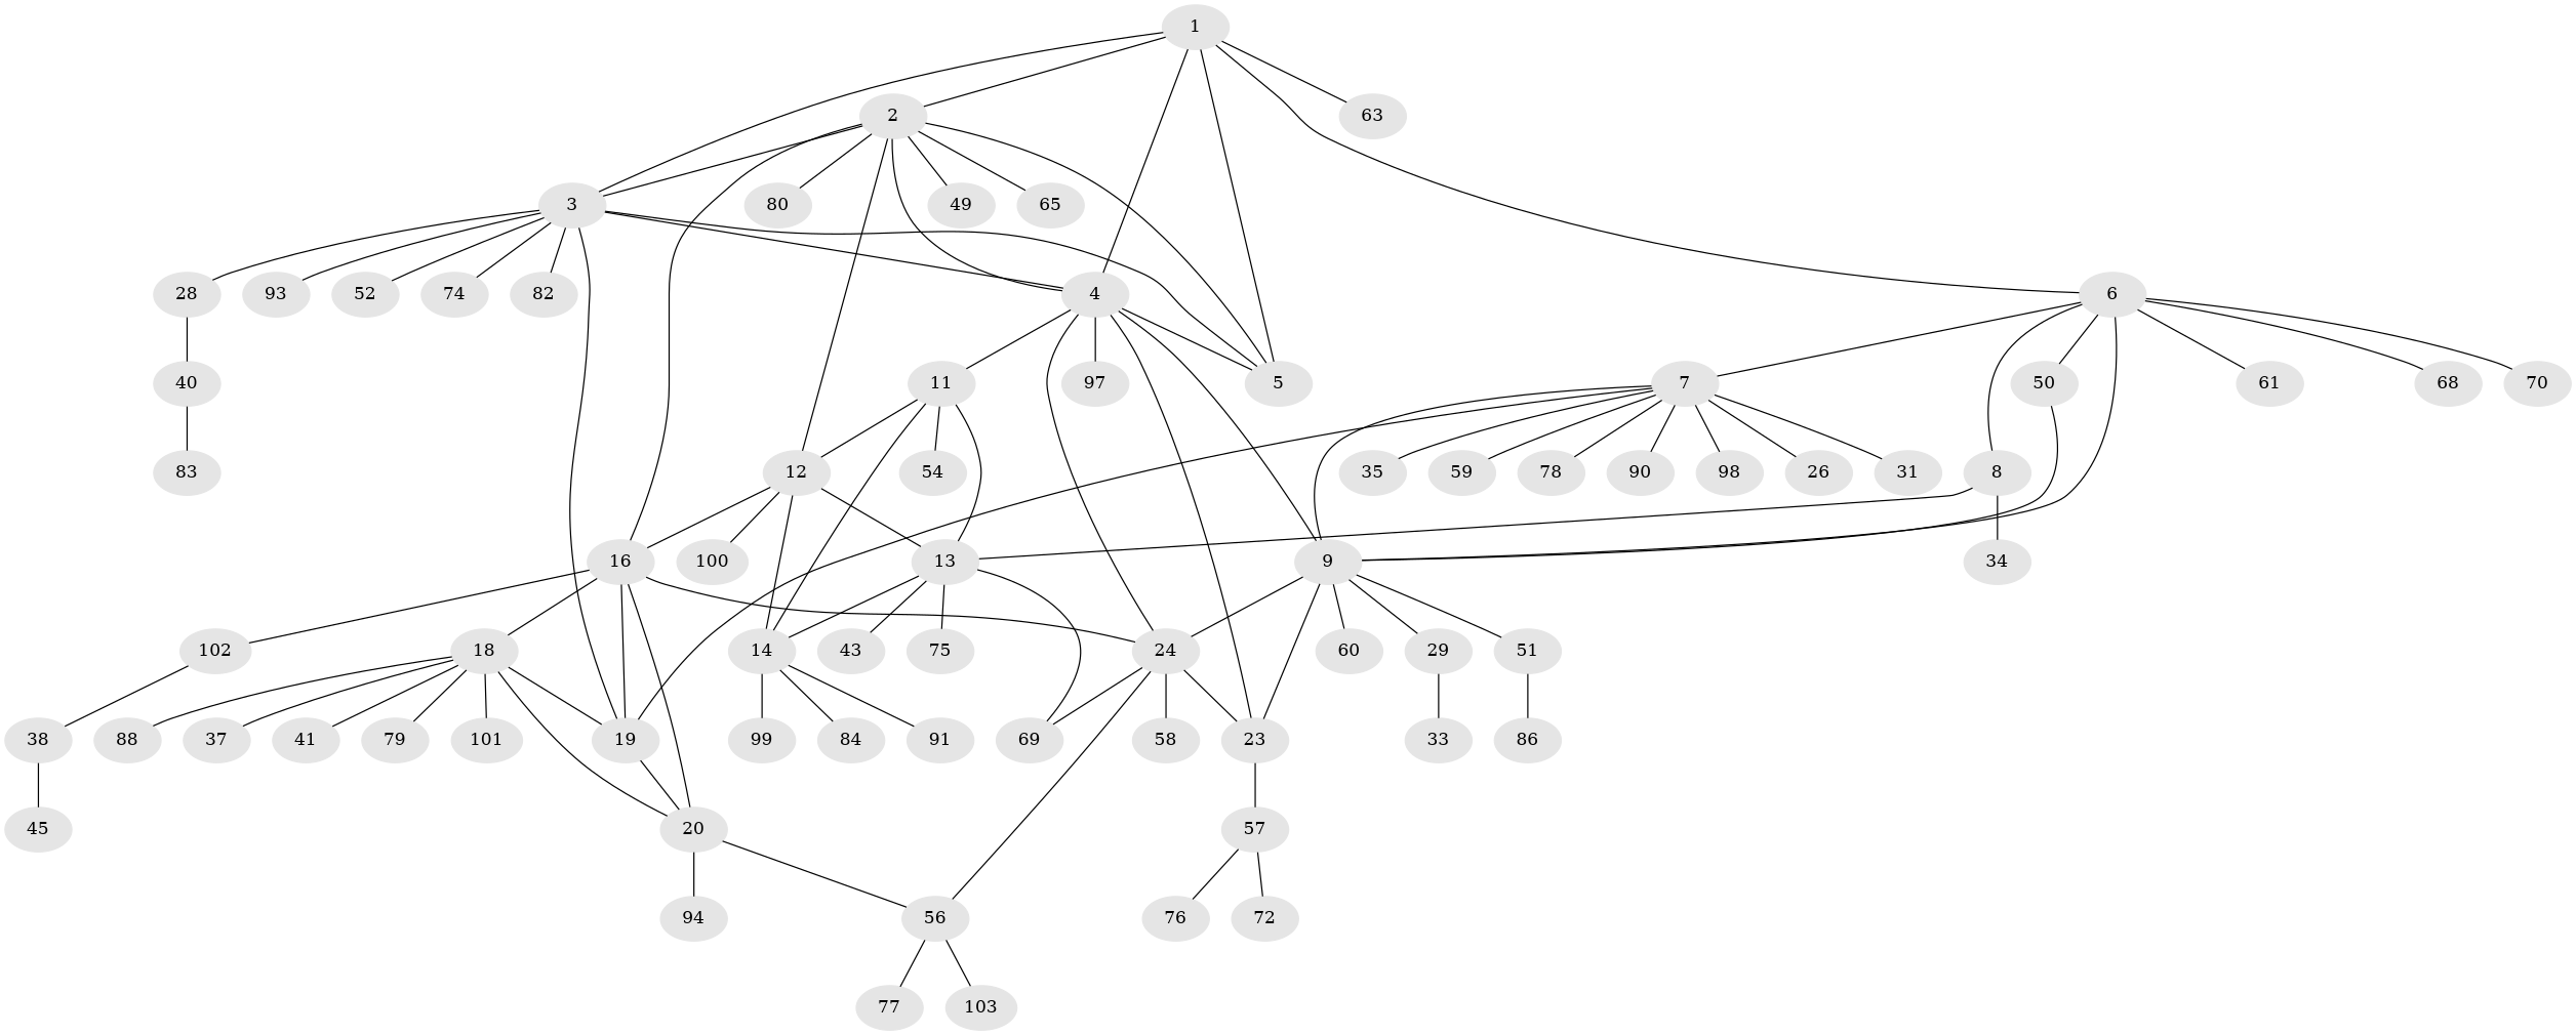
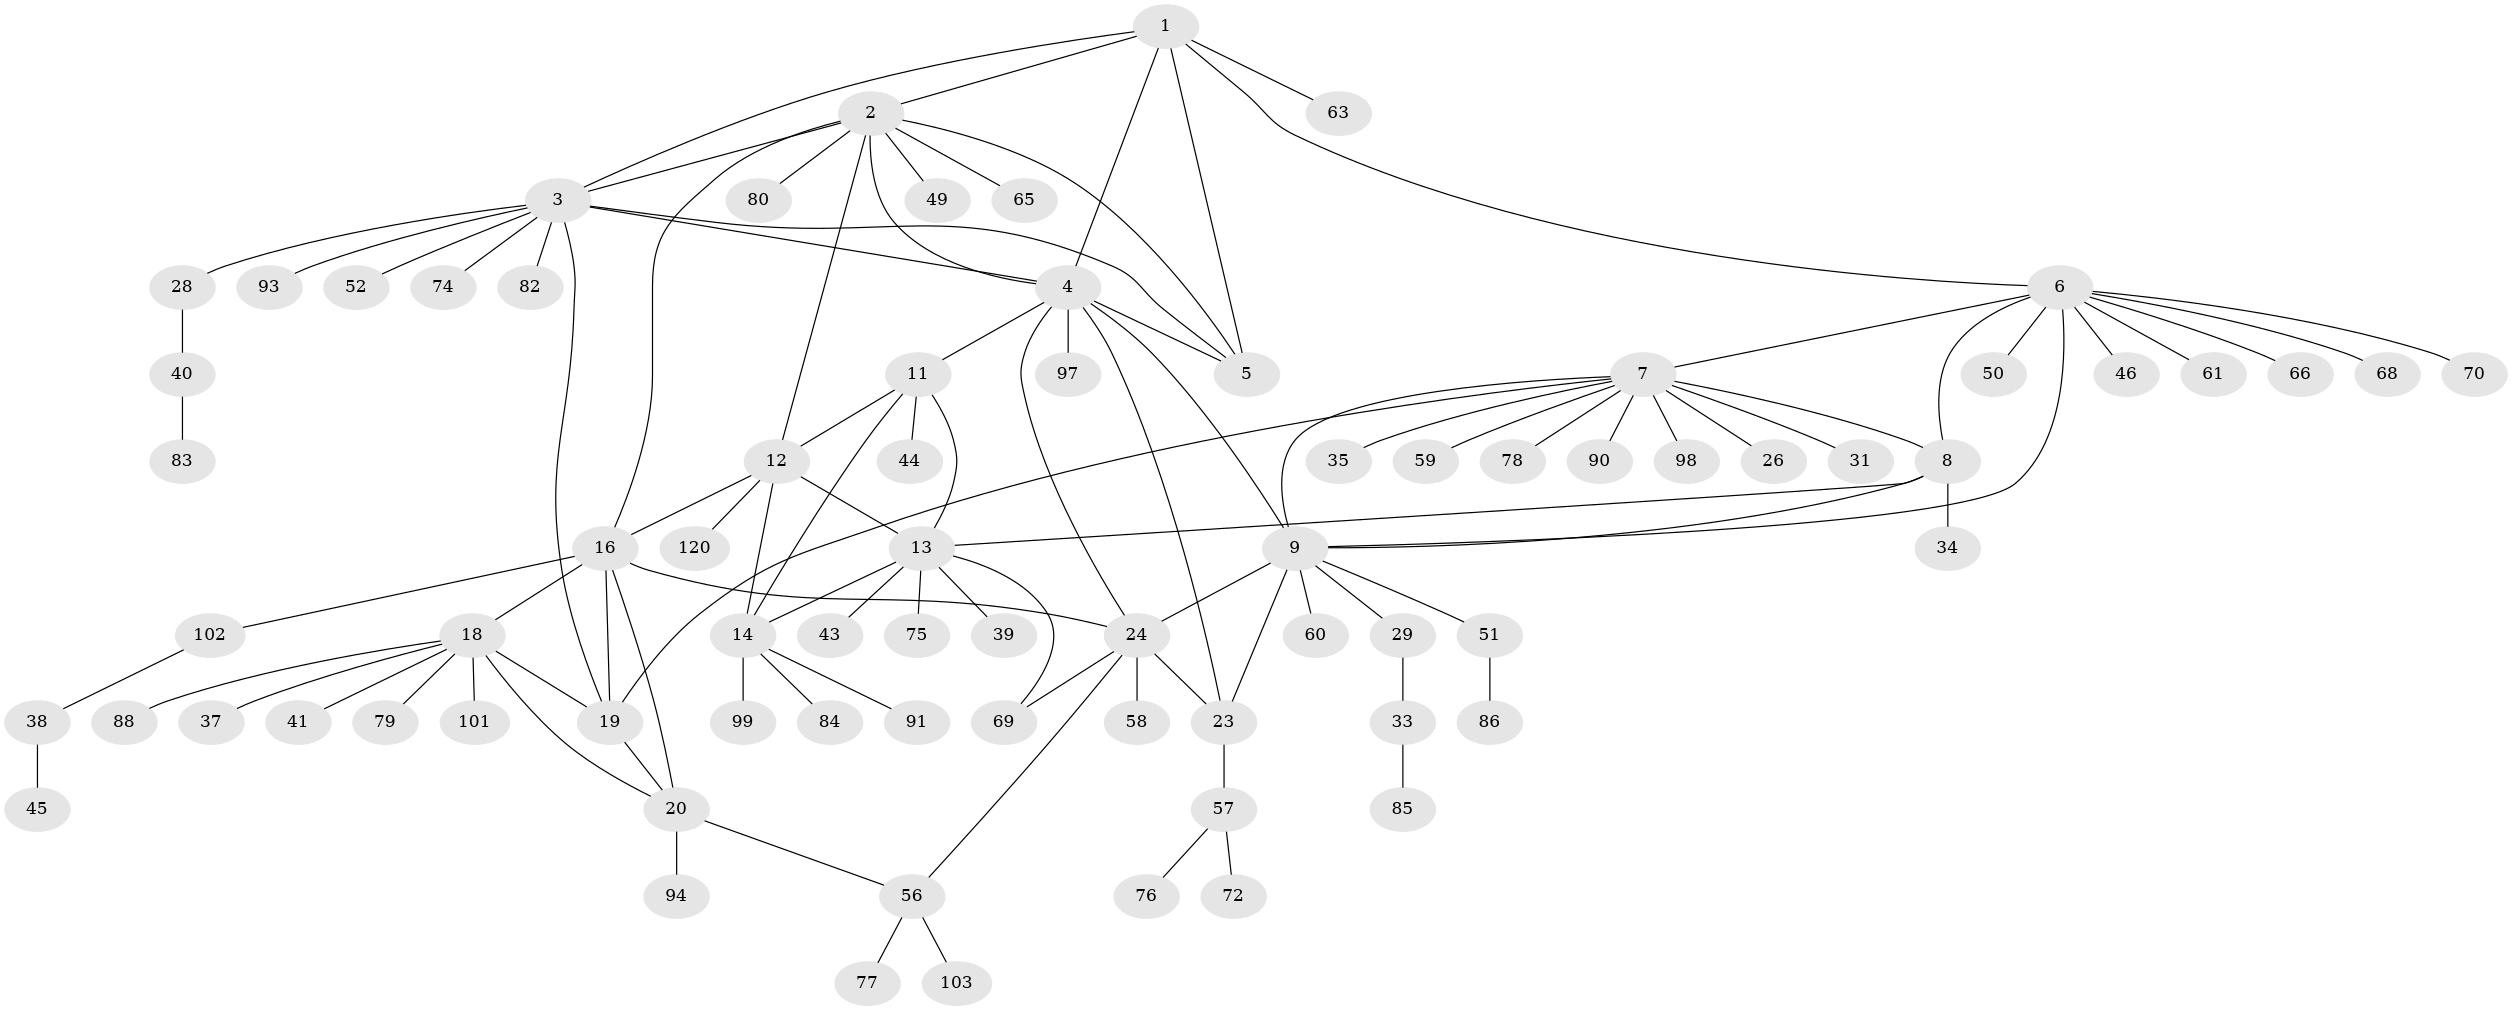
  graph {
    node [color=gray90 style=filled]
    1 [super="+53"]
    2 [super="+32"]
    3 [super="+47"]
    4 [super="+22"]
    5 [super="+36"]
    6 [super="+42"]
    63 [super="+73"]
    12
    16 [super="+17"]
    49
    65
    80
    19 [super="+30"]
    28
    52 [super="+64"]
    74
    82
    93
    9 [super="+25"]
    11 [super="+89"]
    n21 [label=24 super="+54"]
    23 [super="+24"]
    97
    7 [super="+10"]
    8
+   46
    50
    61
+   66 [super="+71"]
    68
    70
    13 [super="+15"]
    14 [super="+55"]
-   100
+   100 [label=120]
    18 [super="+27"]
    20 [super="+95"]
    102
    40
    29
    51 [super="+96"]
    60
-   44 [label=54]
+   44
    69
    56 [super="+81"]
    58
    57 [super="+104"]
    26
    31
    35
    59
    78
    90
    98
    34
+   39
    43
    75
    33 [super="+67"]
    86
    84
    91
    99
    88
    37
    41
    79
    101
    94
    38 [super="+62"]
    45
    77 [super="+92"]
    103
    72
    76
    83
+   85
    1 -- 2
    1 -- 3
    1 -- 4
    1 -- 5
    1 -- 6
    1 -- 63
    2 -- 3
    2 -- 4
    2 -- 5
    2 -- 12
    2 -- 16
    2 -- 49
    2 -- 65
    2 -- 80
    3 -- 4
    3 -- 5
    3 -- 19
    3 -- 28
    3 -- 52
    3 -- 74
    3 -- 82
    3 -- 93
    4 -- 5
    4 -- 9
    4 -- 11
    4 -- n21
    4 -- 23 [weight=2]
    4 -- 97
    6 -- 9
    6 -- 7 [weight=2]
    6 -- 8
+   6 -- 46
    6 -- 50
    6 -- 61
+   6 -- 66
    6 -- 68
    6 -- 70
    12 -- 16
    12 -- 13 [weight=2]
    12 -- 14
    12 -- 100
    16 -- 19 [weight=2]
    16 -- n21
    16 -- 18 [weight=2]
    16 -- 20 [weight=2]
    16 -- 102
    19 -- 20
    28 -- 40
    9 -- n21
    9 -- 23 [weight=2]
    9 -- 29
    9 -- 51
    9 -- 60
    11 -- 12
    11 -- 13 [weight=2]
    11 -- 14
    11 -- 44
    n21 -- 23 [weight=2]
    n21 -- 69
    n21 -- 56
    n21 -- 58
    23 -- 57
    7 -- 19
    7 -- 9 [weight=2]
+   7 -- 8 [weight=2]
    7 -- 26
    7 -- 31
    7 -- 35
    7 -- 59
    7 -- 78
    7 -- 90
    7 -- 98
-   50 -- 9
+   8 -- 9
    8 -- 13
    8 -- 34
    13 -- 14 [weight=2]
    13 -- 69
+   13 -- 39
    13 -- 43
    13 -- 75
    14 -- 84
    14 -- 91
    14 -- 99
    18 -- 19
    18 -- 20
    18 -- 88
    18 -- 37
    18 -- 41
    18 -- 79
    18 -- 101
    20 -- 56
    20 -- 94
    102 -- 38
    40 -- 83
    29 -- 33
    51 -- 86
    56 -- 77
    56 -- 103
    57 -- 72
    57 -- 76
+   33 -- 85
    38 -- 45
  }
